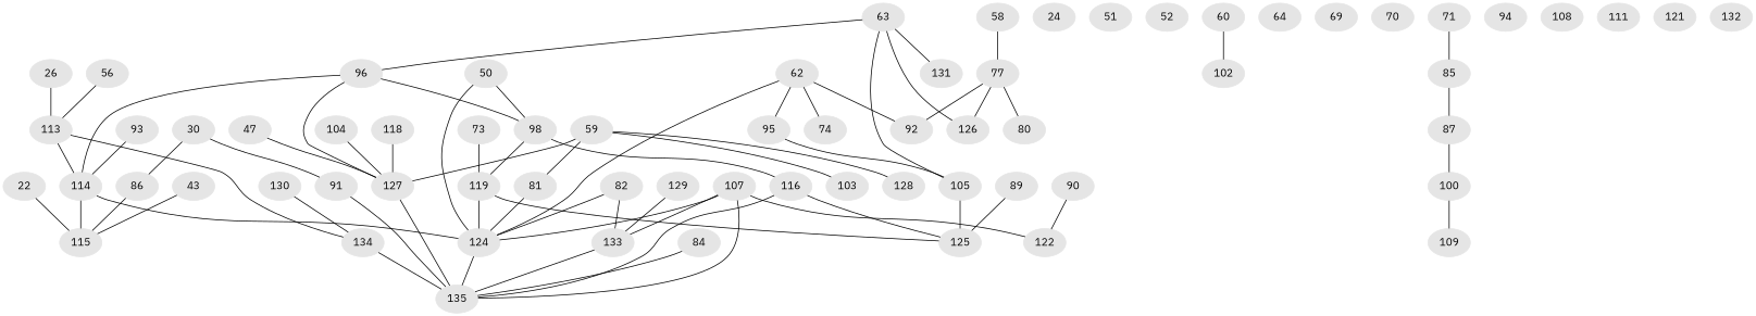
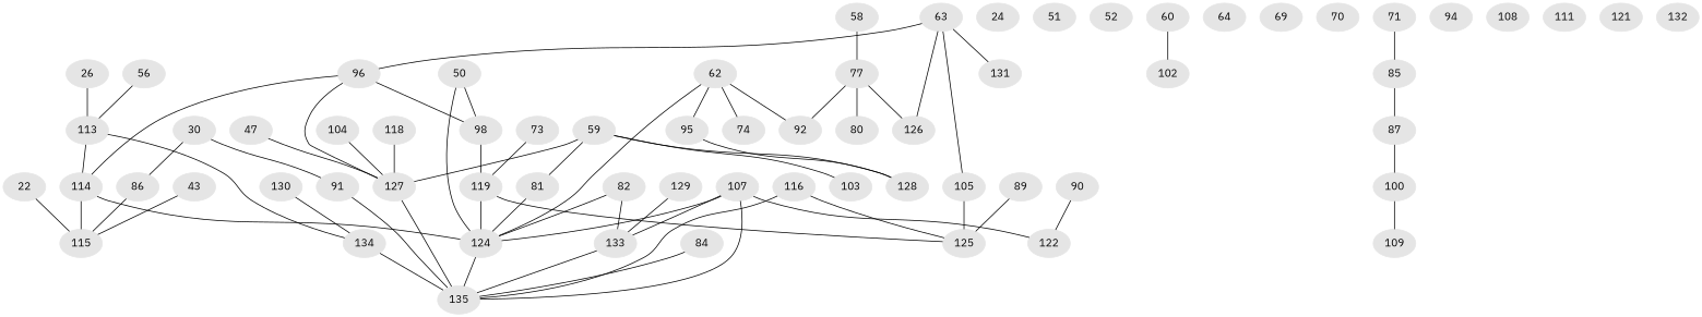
  graph {
    fontname="IBM Plex Sans"
    node [color=gray90 fontname="IBM Plex Sans" style=filled]
    edge [fontname="IBM Plex Sans"]
    115 [super="+78"]
    22
    24
    26 [super="+16"]
    113 [super="+21"]
    114 [super="+37"]
    134 [super="+110"]
    30
    86
    91 [super="+25"]
    135 [super="+79+120+123"]
    43
    127 [super="+112+117"]
    47
    50
    98
    124 [super="+106+8+75"]
    119 [super="+38"]
    116 [super="+67"]
    51
    52
    56 [super="+53"]
    58
    77
    92 [super="+41"]
    126
    80
    59 [super="+33+11+40"]
    81 [super="+76"]
    103
    128
    60
    102
    62
    74
    95
    105
    63 [super="+49+19"]
    96
    131
    125 [super="+34"]
    64
    69
    70
    85 [super="+68"]
    87
    71
    73
    82
    133 [super="+57"]
    84
    100 [super="+17"]
    109 [super="+10"]
    89
    90
    122
-   93 [super="+2+9+18+46"]
    94
    104
    107
    108
    111
    118 [super="+7"]
    121
    129 [super="+32"]
    130
    132
    22 -- 115
    26 -- 113 [weight=2]
    113 -- 114
    113 -- 134
    114 -- 115 [weight=2]
    114 -- 124 [weight=2]
    134 -- 135 [weight=3]
    30 -- 86
    30 -- 91 [weight=2]
    86 -- 115
    91 -- 135
    43 -- 115
    127 -- 135 [weight=2]
    47 -- 127 [weight=4]
    50 -- 98
    50 -- 124
    98 -- 119 [weight=2]
-   98 -- 116
    124 -- 135 [weight=2]
    119 -- 124
    119 -- 125
    116 -- 135
    116 -- 125
    56 -- 113
    58 -- 77
    77 -- 92
    77 -- 126
    77 -- 80
    59 -- 127
    59 -- 81
    59 -- 103
    59 -- 128
    81 -- 124
    60 -- 102
    62 -- 124
    62 -- 92
    62 -- 74
    62 -- 95
-   95 -- 105
+   95 -- 128
    105 -- 125 [weight=2]
    63 -- 126
    63 -- 105
    63 -- 96
    63 -- 131
    96 -- 114
    96 -- 127
    96 -- 98
    85 -- 87
    87 -- 100
    71 -- 85
    73 -- 119
    82 -- 124
    82 -- 133
    133 -- 135
    84 -- 135
    100 -- 109
    89 -- 125
    90 -- 122
-   93 -- 114
    104 -- 127
    107 -- 135
    107 -- 124
    107 -- 133 [weight=2]
    107 -- 122
    118 -- 127
    129 -- 133
    130 -- 134
  }
